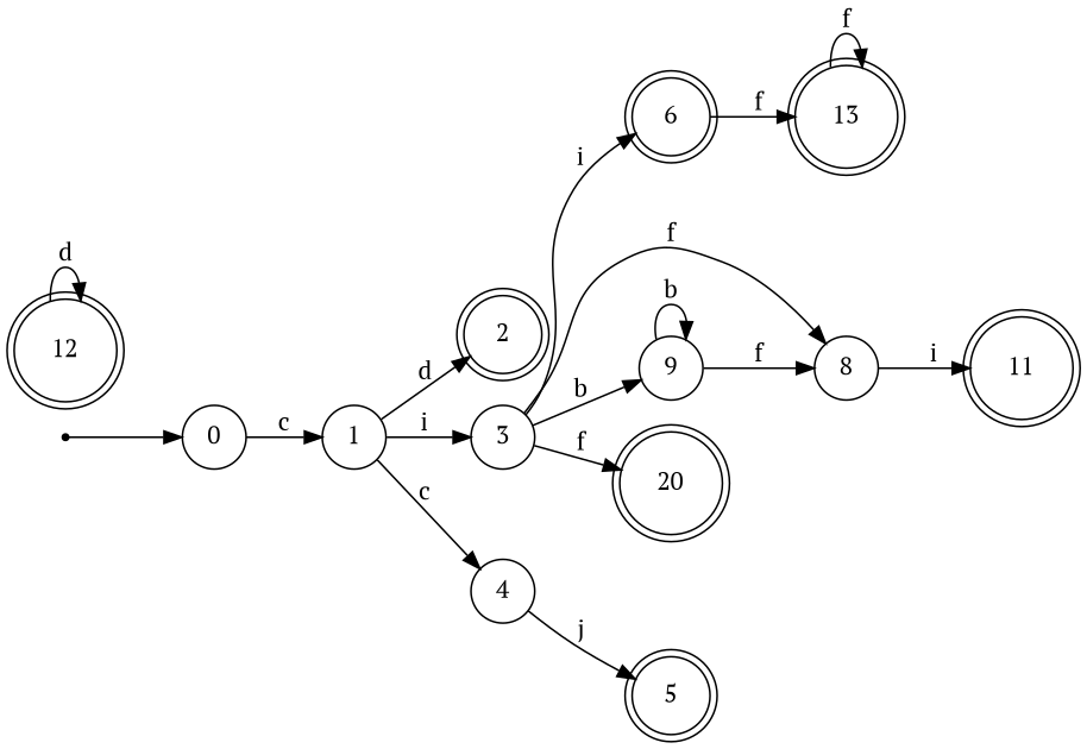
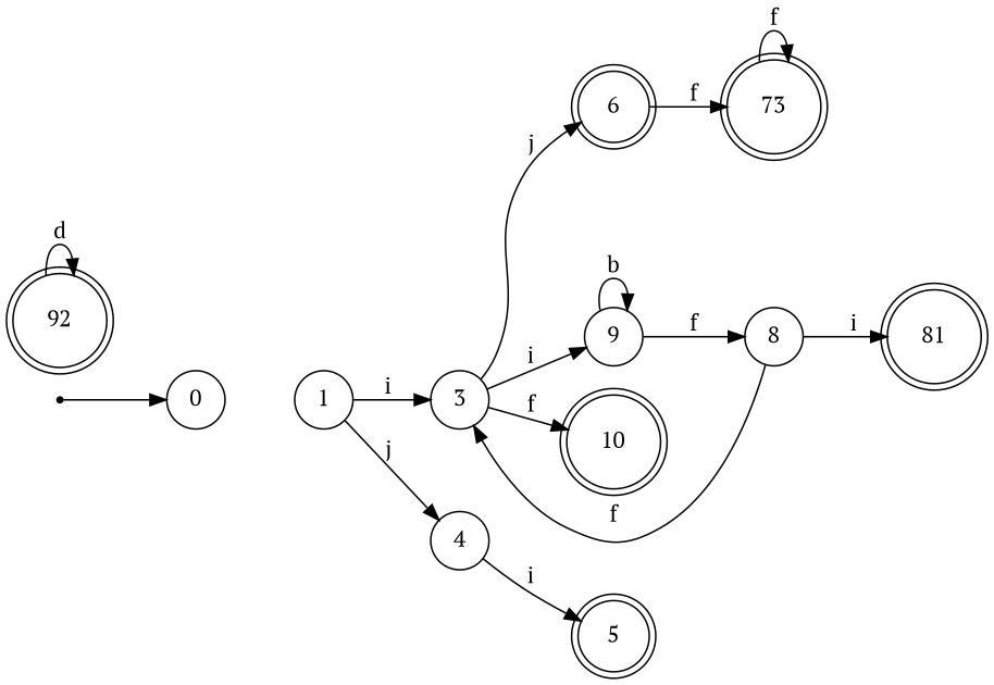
  digraph {
    fontname="PT Serif"
    rankdir=LR
    node [fontname="PT Serif" shape=doublecircle]
    edge [fontname="PT Serif"]
    dummy0 [shape=point]
    0 [shape=circle]
    1 [shape=circle]
-   2
    3 [shape=circle]
    4 [shape=circle]
    6
    8 [shape=circle]
    9 [shape=circle]
-   10 [label=20]
+   10
    5
-   13
-   11
-   12
+   13 [label=73]
+   11 [label=81]
+   12 [label=92]
    dummy0 -> 0
-   0 -> 1 [label=c]
-   1 -> 2 [label=d]
    1 -> 3 [label=i]
-   1 -> 4 [label=c]
-   3 -> 6 [label=i]
-   3 -> 8 [label=f]
-   3 -> 9 [label=b]
+   1 -> 4 [label=j]
+   3 -> 6 [label=j]
+   8 -> 3 [label=f]
+   3 -> 9 [label=i]
    3 -> 10 [label=f]
-   4 -> 5 [label=j]
+   4 -> 5 [label=i]
    6 -> 13 [label=f]
    8 -> 11 [label=i]
    9 -> 8 [label=f]
    9 -> 9 [label=b]
    13 -> 13 [label=f]
    12 -> 12 [label=d]
  }
